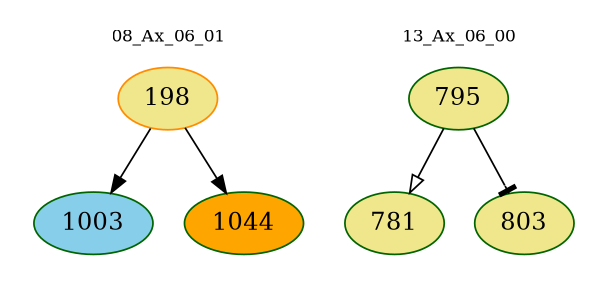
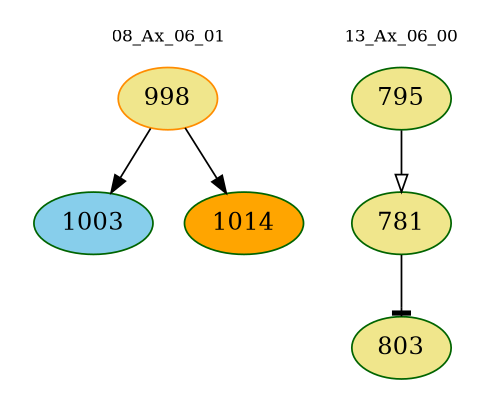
  digraph {
    node [color=darkgreen fillcolor=khaki style=filled]
    edge [arrowhead=normal color=black]
-   n1 [color=darkorange label=198]
+   n1 [color=darkorange label=998]
    n2 [fillcolor=skyblue label=1003]
-   n3 [fillcolor=orange label=1044]
+   n3 [fillcolor=orange label=1014]
    n4 [label=781]
    n5 [label=795]
    n6 [label=803]
    subgraph cluster_1 {
      color=white
      fontsize=10
      label="08_Ax_06_01"
      n1
      n2
      n3
    }
    subgraph cluster_2 {
      color=white
      fontsize=10
      label="13_Ax_06_00"
      n4
      n5
      n6
    }
    n1 -> n2
    n1 -> n3
-   n5 -> n6 [arrowhead=tee]
+   n4 -> n6 [arrowhead=tee]
    n5 -> n4 [arrowhead=onormal]
  }
